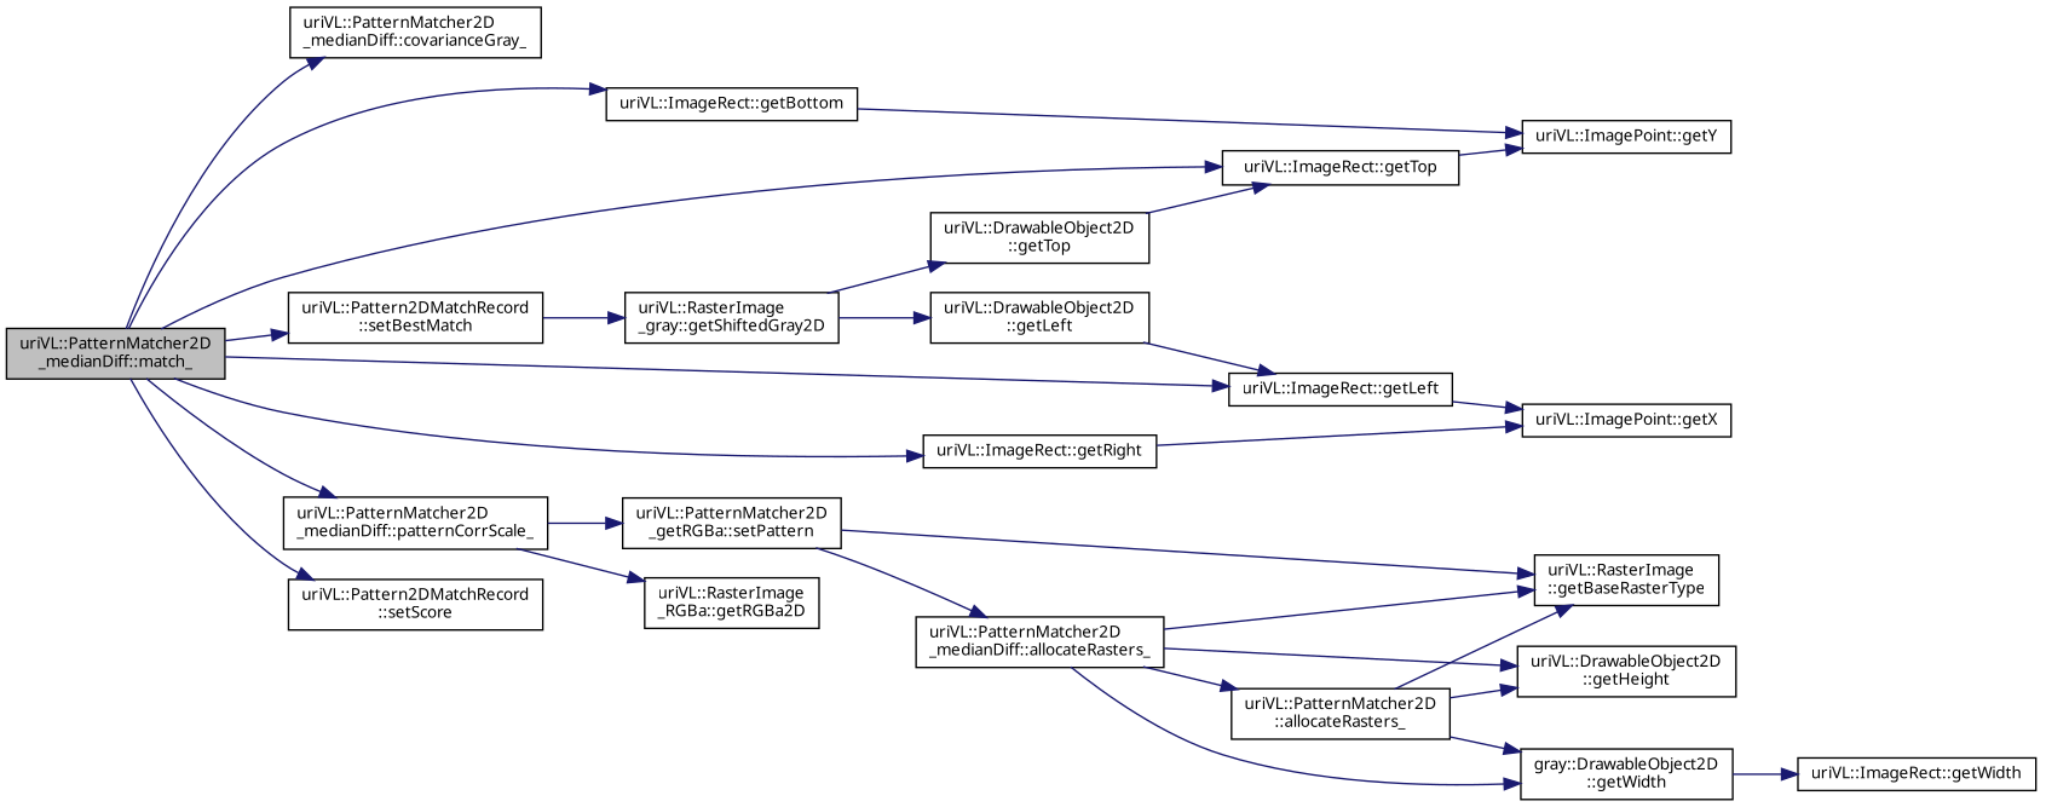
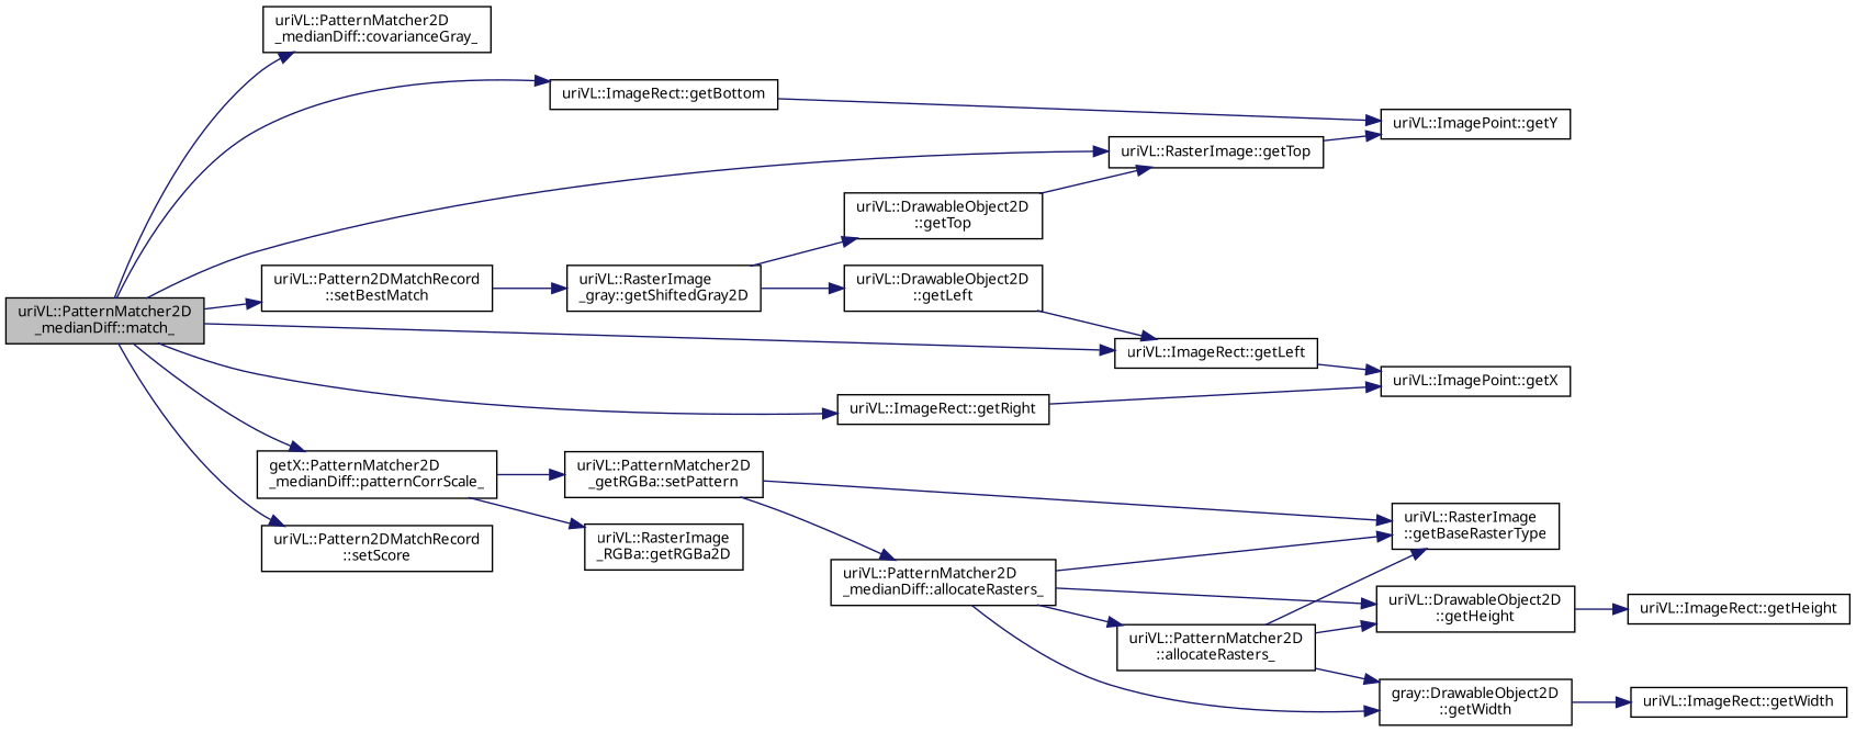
  digraph {
    fontname="Noto Sans"
    rankdir=LR
    node [color=black fillcolor=white fontname="Noto Sans" fontsize=10 shape=record style=filled]
    edge [color=midnightblue fontname="Noto Sans" fontsize=10 labelfontname=Helvetica labelfontsize=10 style=solid]
    n1 [fillcolor=grey75 fontcolor=black height=0.2 label="uriVL::PatternMatcher2D\l_medianDiff::match_" width=0.4]
    n2 [height=0.2 label="uriVL::PatternMatcher2D\l_medianDiff::covarianceGray_" width=0.4]
    n3 [height=0.2 label="uriVL::ImageRect::getBottom" width=0.4]
    n4 [height=0.2 label="uriVL::ImageRect::getLeft" width=0.4]
    n5 [height=0.2 label="uriVL::ImageRect::getRight" width=0.4]
-   n6 [height=0.2 label="uriVL::ImageRect::getTop" width=0.4]
-   n7 [height=0.2 label="uriVL::PatternMatcher2D\l_medianDiff::patternCorrScale_" width=0.4]
+   n6 [height=0.2 label="uriVL::RasterImage::getTop" width=0.4]
+   n7 [height=0.2 label="getX::PatternMatcher2D\l_medianDiff::patternCorrScale_" width=0.4]
    n8 [height=0.2 label="uriVL::Pattern2DMatchRecord\l::setBestMatch" width=0.4]
    n9 [height=0.2 label="uriVL::Pattern2DMatchRecord\l::setScore" width=0.4]
    n10 [height=0.2 label="uriVL::ImagePoint::getY" width=0.4]
    n11 [height=0.2 label="uriVL::ImagePoint::getX" width=0.4]
    n12 [height=0.2 label="uriVL::RasterImage\l_gray::getShiftedGray2D" width=0.4]
    n13 [height=0.2 label="uriVL::DrawableObject2D\l::getTop" width=0.4]
    n14 [height=0.2 label="uriVL::DrawableObject2D\l::getLeft" width=0.4]
    n15 [height=0.2 label="uriVL::PatternMatcher2D\l_getRGBa::setPattern" width=0.4]
    n16 [height=0.2 label="uriVL::RasterImage\l_RGBa::getRGBa2D" width=0.4]
    n17 [height=0.2 label="uriVL::RasterImage\l::getBaseRasterType" width=0.4]
    n18 [height=0.2 label="uriVL::PatternMatcher2D\l_medianDiff::allocateRasters_" width=0.4]
    n19 [height=0.2 label="uriVL::PatternMatcher2D\l::allocateRasters_" width=0.4]
    n20 [height=0.2 label="uriVL::DrawableObject2D\l::getHeight" width=0.4]
    n21 [height=0.2 label="gray::DrawableObject2D\l::getWidth" width=0.4]
+   n22 [height=0.2 label="uriVL::ImageRect::getHeight" width=0.4]
    n23 [height=0.2 label="uriVL::ImageRect::getWidth" width=0.4]
    n1 -> n2
    n1 -> n3
    n1 -> n4
    n1 -> n5
    n1 -> n6
    n1 -> n7
    n1 -> n8
    n1 -> n9
    n3 -> n10
    n4 -> n11
    n5 -> n11
    n6 -> n10
    n7 -> n15
    n7 -> n16
    n8 -> n12
    n12 -> n13
    n12 -> n14
    n13 -> n6
    n14 -> n4
    n15 -> n17
    n15 -> n18
    n18 -> n17
    n18 -> n19
    n18 -> n20
    n18 -> n21
    n19 -> n17
    n19 -> n20
    n19 -> n21
+   n20 -> n22
    n21 -> n23
  }
